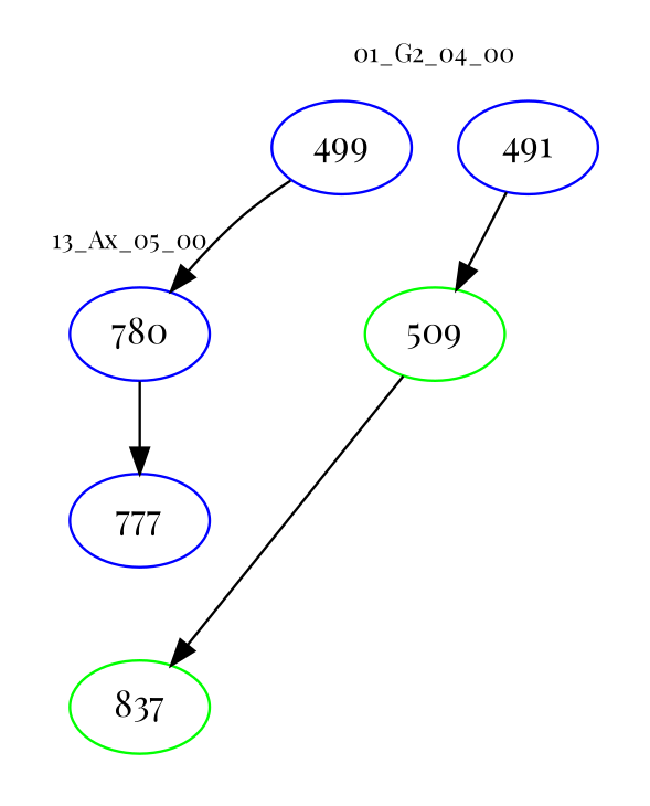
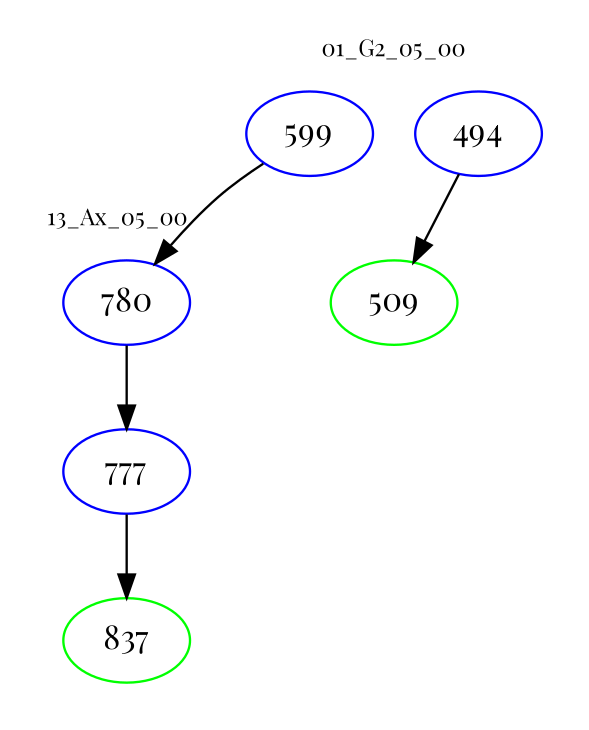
  digraph {
    fontname="Playfair Display"
    node [color=blue fontname="Playfair Display"]
    edge [color=black fontname="Playfair Display"]
    n1 [label=780]
    n2 [label=777]
    n3 [color=green label=837]
-   n4 [label=499]
-   n5 [label=491]
+   n4 [label=599]
+   n5 [label=494]
    n6 [color=green label=509]
    subgraph cluster_1 {
      color=white
      fontsize=10
      label="13_Ax_05_00"
      n1
      n2
      n3
    }
    subgraph cluster_2 {
      color=white
      fontsize=10
-     label="01_G2_04_00"
+     label="01_G2_05_00"
      n4
      n5
      n6
    }
    n1 -> n2
-   n6 -> n3
+   n2 -> n3
    n4 -> n1
    n5 -> n6
  }
